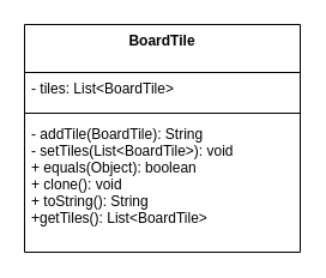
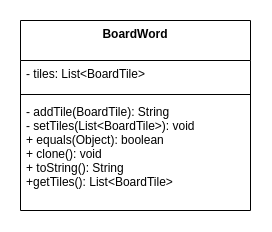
  <mxCell id="0" />
  <mxCell id="1" parent="0" />
- <mxCell id="2" value="BoardTile" style="swimlane;fontStyle=1;align=center;verticalAlign=top;childLayout=stackLayout;horizontal=1;startSize=40;horizontalStack=0;resizeParent=1;resizeParentMax=0;resizeLast=0;collapsible=1;marginBottom=0;" parent="1" vertex="1"><mxGeometry x="20" y="20" width="230" height="190" as="geometry" /></mxCell>
+ <mxCell id="2" value="BoardWord" style="swimlane;fontStyle=1;align=center;verticalAlign=top;childLayout=stackLayout;horizontal=1;startSize=40;horizontalStack=0;resizeParent=1;resizeParentMax=0;resizeLast=0;collapsible=1;marginBottom=0;" parent="1" vertex="1"><mxGeometry x="20" y="20" width="230" height="190" as="geometry" /></mxCell>
  <mxCell id="3" value="- tiles: List&lt;BoardTile&gt;" style="text;strokeColor=none;fillColor=none;align=left;verticalAlign=top;spacingLeft=4;spacingRight=4;overflow=hidden;rotatable=0;points=[[0,0.5],[1,0.5]];portConstraint=eastwest;" parent="2" vertex="1"><mxGeometry y="40" width="230" height="30" as="geometry" /></mxCell>
  <mxCell id="4" value="" style="line;strokeWidth=1;fillColor=none;align=left;verticalAlign=middle;spacingTop=-1;spacingLeft=3;spacingRight=3;rotatable=0;labelPosition=right;points=[];portConstraint=eastwest;" parent="2" vertex="1"><mxGeometry y="70" width="230" height="8" as="geometry" /></mxCell>
  <mxCell id="5" value="- addTile(BoardTile): String&#10;- setTiles(List&lt;BoardTile&gt;): void&#10;+ equals(Object): boolean&#10;+ clone(): void&#10;+ toString(): String&#10;+getTiles(): List&lt;BoardTile&gt;" style="text;strokeColor=none;fillColor=none;align=left;verticalAlign=top;spacingLeft=4;spacingRight=4;overflow=hidden;rotatable=0;points=[[0,0.5],[1,0.5]];portConstraint=eastwest;" parent="2" vertex="1"><mxGeometry y="78" width="230" height="112" as="geometry" /></mxCell>
